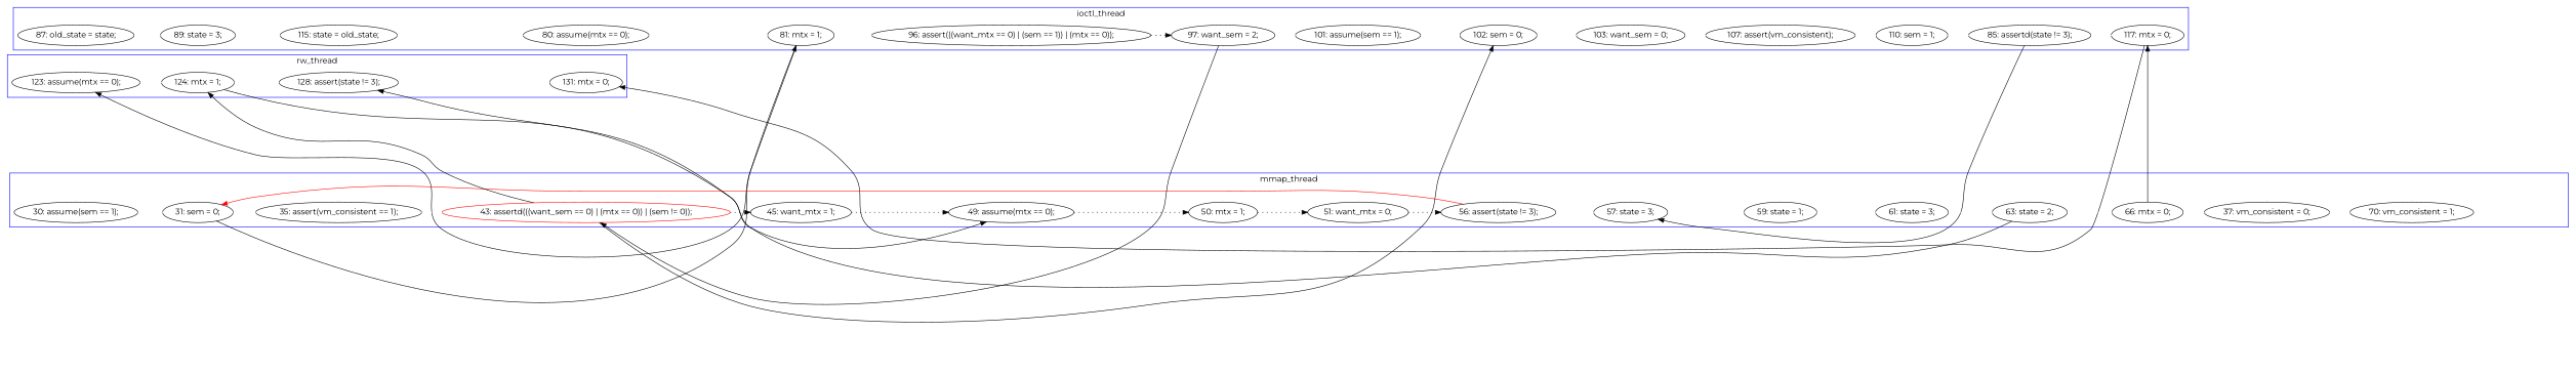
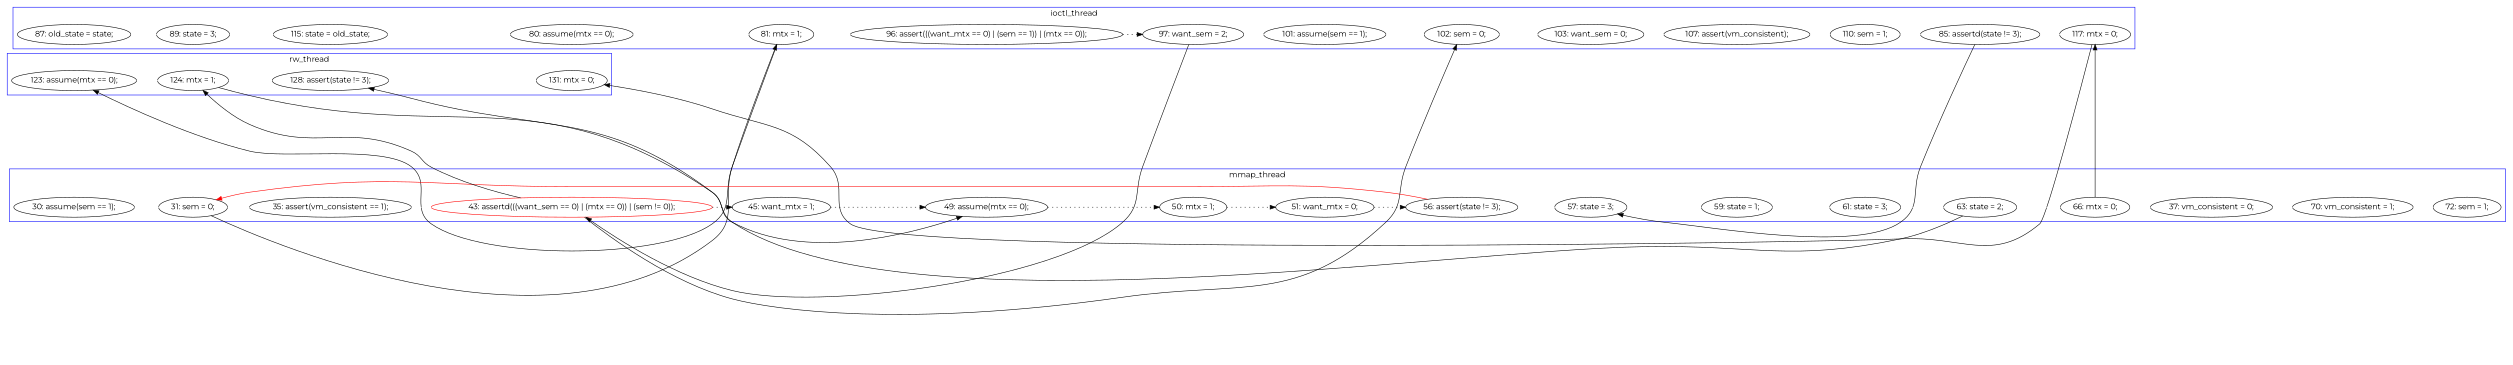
  digraph {
    fontname=Montserrat
    rankdir=LR
    node [fontname=Montserrat]
    edge [color=white fontname=Montserrat style=solid]
    n1 [label="128: assert(state != 3);"]
    n2 [label="131: mtx = 0;"]
    n3 [label="124: mtx = 1;"]
    n4 [label="123: assume(mtx == 0);"]
    n5 [label="87: old_state = state;"]
    n6 [label="89: state = 3;"]
    n7 [label="115: state = old_state;"]
    n8 [label="80: assume(mtx == 0);"]
    n9 [label="81: mtx = 1;"]
    n10 [label="97: want_sem = 2;"]
    n11 [label="101: assume(sem == 1);"]
    n12 [label="96: assert(((want_mtx == 0) | (sem == 1)) | (mtx == 0));"]
    n13 [label="117: mtx = 0;"]
    n14 [label="107: assert(vm_consistent);"]
    n15 [label="110: sem = 1;"]
    n16 [label="85: assertd(state != 3);"]
    n17 [label="103: want_sem = 0;"]
    n18 [label="102: sem = 0;"]
    n19 [label="57: state = 3;"]
    n20 [label="59: state = 1;"]
    n21 [label="31: sem = 0;"]
    n22 [label="56: assert(state != 3);"]
    n23 [label="61: state = 3;"]
    n24 [label="63: state = 2;"]
    n25 [color=red label="43: assertd(((want_sem == 0) | (mtx == 0)) | (sem != 0));"]
    n26 [label="45: want_mtx = 1;"]
    n27 [label="35: assert(vm_consistent == 1);"]
    n28 [label="49: assume(mtx == 0);"]
    n29 [label="50: mtx = 1;"]
    n30 [label="37: vm_consistent = 0;"]
    n31 [label="70: vm_consistent = 1;"]
+   n32 [label="72: sem = 1;"]
    n33 [label="51: want_mtx = 0;"]
    n34 [label="30: assume(sem == 1);"]
    n35 [label="66: mtx = 0;"]
    subgraph cluster_1 {
      color=blue
      label=rw_thread
      n1
      n2
      n3
      n4
    }
    subgraph cluster_2 {
      color=blue
      label=ioctl_thread
      n5
      n6
      n7
      n8
      n9
      n10
      n11
      n12
      n13
      n14
      n15
      n16
      n17
      n18
    }
    subgraph cluster_3 {
      color=blue
      label=mmap_thread
      n19
      n20
      n21
      n22
      n23
      n24
      n25
      n26
      n27
      n28
      n29
      n30
      n31
+     n32
      n33
      n34
      n35
    }
    n1 -> n2
    n3 -> n1
    n3 -> n28 [color=black constraint=false]
    n4 -> n3
    n5 -> n6
    n6 -> n7
    n7 -> n8
    n8 -> n9
    n9 -> n4 [color=black constraint=false]
    n9 -> n12
    n10 -> n11
    n10 -> n25 [color=black constraint=false]
    n11 -> n18
    n12 -> n10 [color=black style=dotted]
    n13 -> n2 [color=black constraint=false]
    n14 -> n15
    n15 -> n16
    n16 -> n13
    n16 -> n19 [color=black constraint=false]
    n17 -> n14
    n18 -> n17
    n19 -> n20
    n20 -> n23
    n21 -> n9 [color=black constraint=false]
    n21 -> n27
    n22 -> n19
    n22 -> n21 [color=red constraint=false]
    n23 -> n24
    n24 -> n1 [color=black constraint=false]
    n24 -> n35
    n25 -> n3 [color=black constraint=false]
    n25 -> n18 [color=black constraint=false]
    n25 -> n26 [color=black style=dotted]
    n26 -> n28 [color=black style=dotted]
    n27 -> n25
    n28 -> n29 [color=black style=dotted]
    n29 -> n33 [color=black style=dotted]
    n30 -> n31
+   n31 -> n32
    n33 -> n22 [color=black style=dotted]
    n34 -> n21
    n35 -> n13 [color=black constraint=false]
    n35 -> n30
  }
